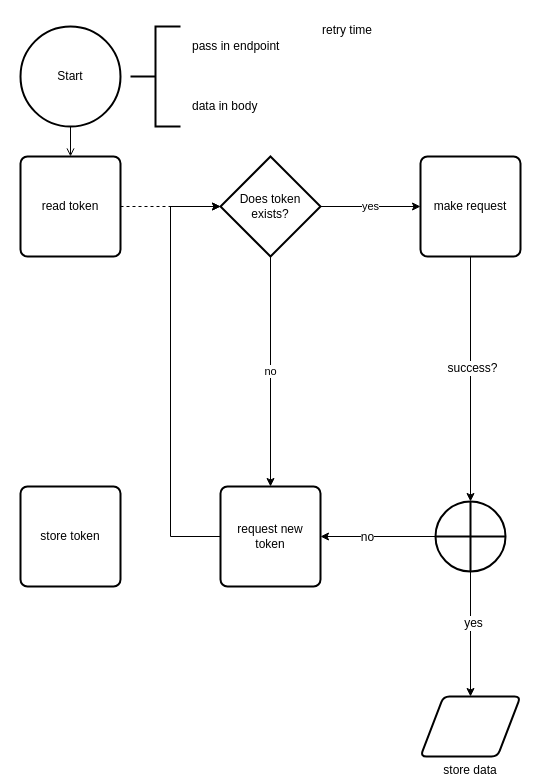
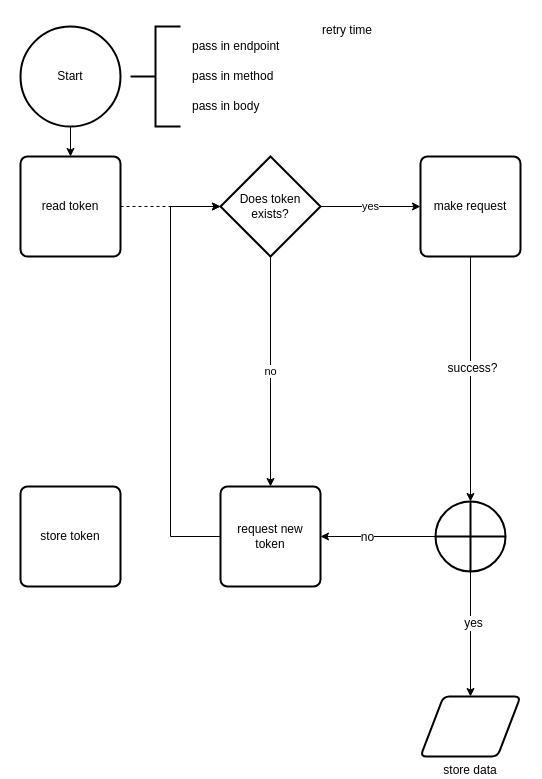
  <mxCell id="0" />
  <mxCell id="1" parent="0" />
  <mxCell id="2" value="" style="edgeStyle=orthogonalEdgeStyle;rounded=0;orthogonalLoop=1;jettySize=auto;html=1;entryX=0;entryY=0.5;entryDx=0;entryDy=0;entryPerimeter=0;dashed=1;" parent="1" source="3" target="8" edge="1"><mxGeometry relative="1" as="geometry"><mxPoint x="200" y="206" as="targetPoint" /></mxGeometry></mxCell>
  <mxCell id="3" value="read token" style="rounded=1;whiteSpace=wrap;html=1;absoluteArcSize=1;arcSize=14;strokeWidth=2;" parent="1" vertex="1"><mxGeometry x="20" y="156" width="100" height="100" as="geometry" /></mxCell>
- <mxCell id="4" style="edgeStyle=orthogonalEdgeStyle;rounded=0;orthogonalLoop=1;jettySize=auto;html=1;exitX=0.5;exitY=1;exitDx=0;exitDy=0;exitPerimeter=0;endArrow=open;" parent="1" source="5" target="3" edge="1"><mxGeometry relative="1" as="geometry" /></mxCell>
+ <mxCell id="4" style="edgeStyle=orthogonalEdgeStyle;rounded=0;orthogonalLoop=1;jettySize=auto;html=1;exitX=0.5;exitY=1;exitDx=0;exitDy=0;exitPerimeter=0;" parent="1" source="5" target="3" edge="1"><mxGeometry relative="1" as="geometry" /></mxCell>
  <mxCell id="5" value="Start" style="strokeWidth=2;html=1;shape=mxgraph.flowchart.start_2;whiteSpace=wrap;" parent="1" vertex="1"><mxGeometry x="20" y="26" width="100" height="100" as="geometry" /></mxCell>
  <mxCell id="6" value="yes" style="edgeStyle=orthogonalEdgeStyle;rounded=0;orthogonalLoop=1;jettySize=auto;html=1;exitX=1;exitY=0.5;exitDx=0;exitDy=0;exitPerimeter=0;entryX=0;entryY=0.5;entryDx=0;entryDy=0;" parent="1" source="8" target="11" edge="1"><mxGeometry relative="1" as="geometry" /></mxCell>
  <mxCell id="7" value="no" style="edgeStyle=orthogonalEdgeStyle;rounded=0;orthogonalLoop=1;jettySize=auto;html=1;exitX=0.5;exitY=1;exitDx=0;exitDy=0;exitPerimeter=0;" parent="1" source="8" target="13" edge="1"><mxGeometry relative="1" as="geometry" /></mxCell>
  <mxCell id="8" value="Does token&lt;br&gt;exists?&lt;br&gt;" style="strokeWidth=2;html=1;shape=mxgraph.flowchart.decision;whiteSpace=wrap;" parent="1" vertex="1"><mxGeometry x="220" y="156" width="100" height="100" as="geometry" /></mxCell>
  <mxCell id="9" style="edgeStyle=orthogonalEdgeStyle;rounded=0;orthogonalLoop=1;jettySize=auto;html=1;exitX=0.5;exitY=1;exitDx=0;exitDy=0;entryX=0.5;entryY=0;entryDx=0;entryDy=0;entryPerimeter=0;" parent="1" source="11" target="20" edge="1"><mxGeometry relative="1" as="geometry" /></mxCell>
  <mxCell id="10" value="success?" style="text;html=1;resizable=0;points=[];align=center;verticalAlign=middle;labelBackgroundColor=#ffffff;" parent="9" vertex="1" connectable="0"><mxGeometry x="-0.09" y="1" relative="1" as="geometry"><mxPoint as="offset" /></mxGeometry></mxCell>
  <mxCell id="11" value="make request" style="rounded=1;whiteSpace=wrap;html=1;absoluteArcSize=1;arcSize=14;strokeWidth=2;" parent="1" vertex="1"><mxGeometry x="420" y="156" width="100" height="100" as="geometry" /></mxCell>
  <mxCell id="12" style="edgeStyle=orthogonalEdgeStyle;rounded=0;orthogonalLoop=1;jettySize=auto;html=1;exitX=0;exitY=0.5;exitDx=0;exitDy=0;entryX=0;entryY=0.5;entryDx=0;entryDy=0;entryPerimeter=0;" edge="1" parent="1" source="13" target="8"><mxGeometry relative="1" as="geometry"><mxPoint x="170" y="256" as="targetPoint" /><Array as="points"><mxPoint x="170" y="536" /><mxPoint x="170" y="206" /></Array></mxGeometry></mxCell>
  <mxCell id="13" value="request new token" style="rounded=1;whiteSpace=wrap;html=1;absoluteArcSize=1;arcSize=14;strokeWidth=2;" parent="1" vertex="1"><mxGeometry x="220" y="486" width="100" height="100" as="geometry" /></mxCell>
  <mxCell id="14" value="store token" style="rounded=1;whiteSpace=wrap;html=1;absoluteArcSize=1;arcSize=14;strokeWidth=2;" parent="1" vertex="1"><mxGeometry x="20" y="486" width="100" height="100" as="geometry" /></mxCell>
  <mxCell id="15" value="store data" style="verticalLabelPosition=bottom;verticalAlign=top;html=1;strokeWidth=2;shape=parallelogram;perimeter=parallelogramPerimeter;whiteSpace=wrap;rounded=1;arcSize=12;size=0.23;" parent="1" vertex="1"><mxGeometry x="420" y="696" width="100" height="60" as="geometry" /></mxCell>
  <mxCell id="16" style="edgeStyle=orthogonalEdgeStyle;rounded=0;orthogonalLoop=1;jettySize=auto;html=1;exitX=0;exitY=0.5;exitDx=0;exitDy=0;exitPerimeter=0;" parent="1" source="20" target="13" edge="1"><mxGeometry relative="1" as="geometry" /></mxCell>
  <mxCell id="17" value="no" style="text;html=1;resizable=0;points=[];align=center;verticalAlign=middle;labelBackgroundColor=#ffffff;" parent="16" vertex="1" connectable="0"><mxGeometry x="0.2" relative="1" as="geometry"><mxPoint as="offset" /></mxGeometry></mxCell>
  <mxCell id="18" style="edgeStyle=orthogonalEdgeStyle;rounded=0;orthogonalLoop=1;jettySize=auto;html=1;exitX=0.5;exitY=1;exitDx=0;exitDy=0;exitPerimeter=0;" parent="1" source="20" target="15" edge="1"><mxGeometry relative="1" as="geometry" /></mxCell>
  <mxCell id="19" value="yes" style="text;html=1;resizable=0;points=[];align=center;verticalAlign=middle;labelBackgroundColor=#ffffff;" parent="18" vertex="1" connectable="0"><mxGeometry x="-0.182" y="2" relative="1" as="geometry"><mxPoint as="offset" /></mxGeometry></mxCell>
  <mxCell id="20" value="" style="verticalLabelPosition=bottom;verticalAlign=top;html=1;strokeWidth=2;shape=mxgraph.flowchart.summing_function;" parent="1" vertex="1"><mxGeometry x="435" y="501" width="70" height="70" as="geometry" /></mxCell>
  <mxCell id="21" value="&lt;div style=&quot;text-align: right&quot;&gt;&lt;/div&gt;&lt;div style=&quot;text-align: center&quot;&gt;&lt;/div&gt;" style="strokeWidth=2;html=1;shape=mxgraph.flowchart.annotation_2;align=left;pointerEvents=1" parent="1" vertex="1"><mxGeometry x="130" y="26" width="50" height="100" as="geometry" /></mxCell>
  <mxCell id="22" value="pass in endpoint" style="text;html=1;resizable=0;points=[];autosize=1;align=left;verticalAlign=top;spacingTop=-4;" parent="1" vertex="1"><mxGeometry x="190" width="100" height="20" as="geometry" y="36" /></mxCell>
- <mxCell id="24" value="data in body" style="text;html=1;resizable=0;points=[];autosize=1;align=left;verticalAlign=top;spacingTop=-4;" parent="1" vertex="1"><mxGeometry x="190" y="96" width="80" height="20" as="geometry" /></mxCell>
+ <mxCell id="23" value="pass in method" style="text;html=1;resizable=0;points=[];autosize=1;align=left;verticalAlign=top;spacingTop=-4;" parent="1" vertex="1"><mxGeometry x="190" y="66" width="100" height="20" as="geometry" /></mxCell>
+ <mxCell id="24" value="pass in body" style="text;html=1;resizable=0;points=[];autosize=1;align=left;verticalAlign=top;spacingTop=-4;" parent="1" vertex="1"><mxGeometry x="190" y="96" width="80" height="20" as="geometry" /></mxCell>
  <mxCell id="25" value="retry time" style="text;html=1;resizable=0;points=[];autosize=1;align=left;verticalAlign=top;spacingTop=-4;" parent="1" vertex="1"><mxGeometry x="320" y="20" width="70" height="20" as="geometry" /></mxCell>
